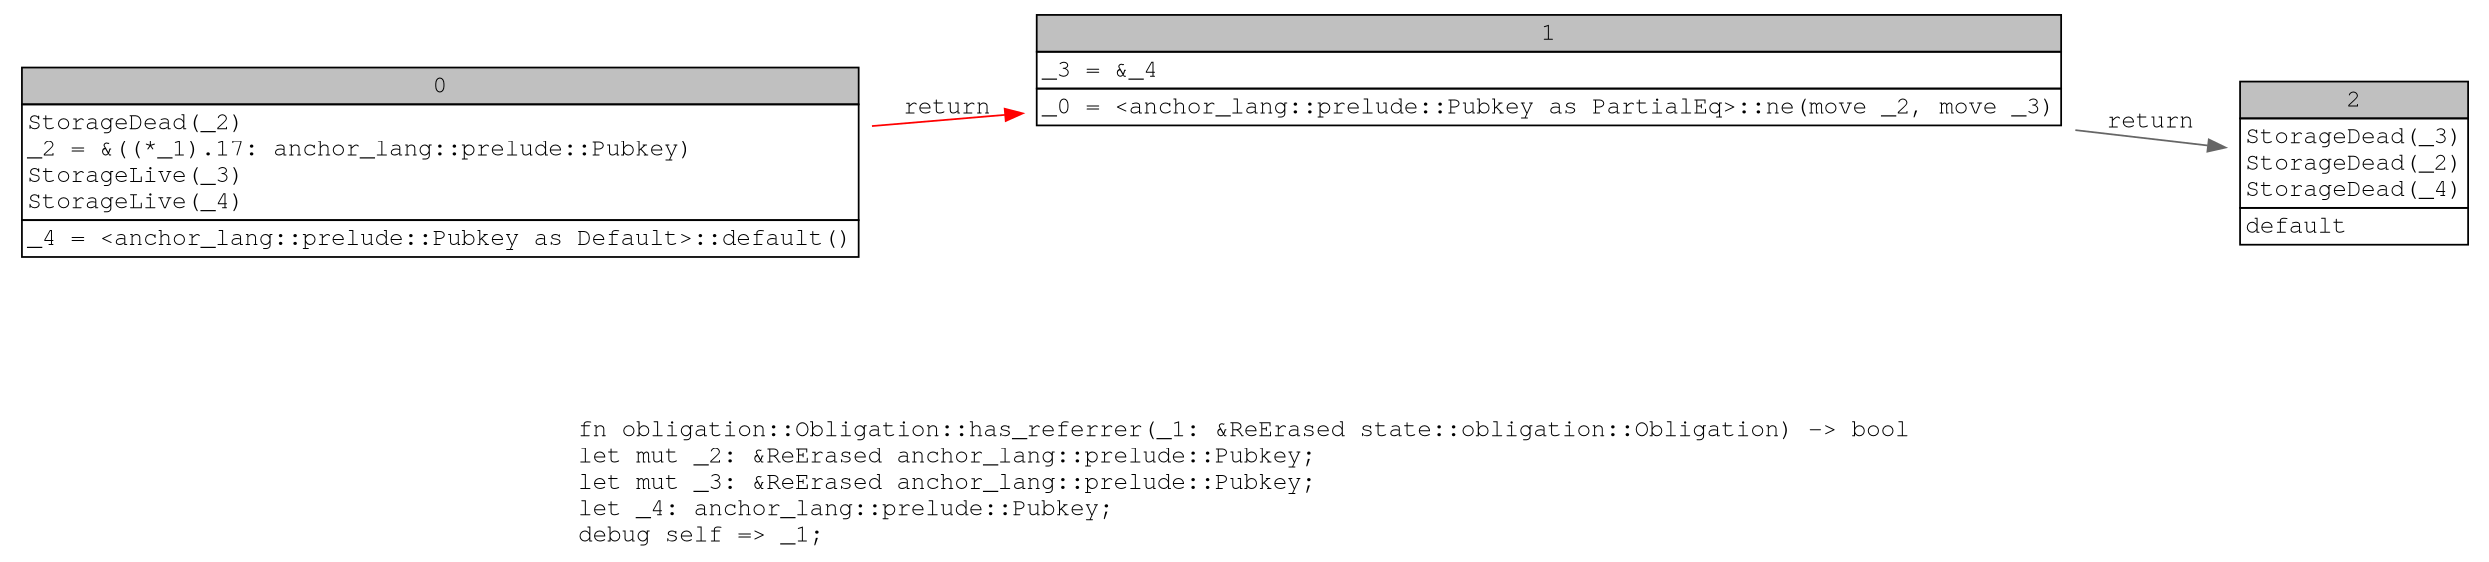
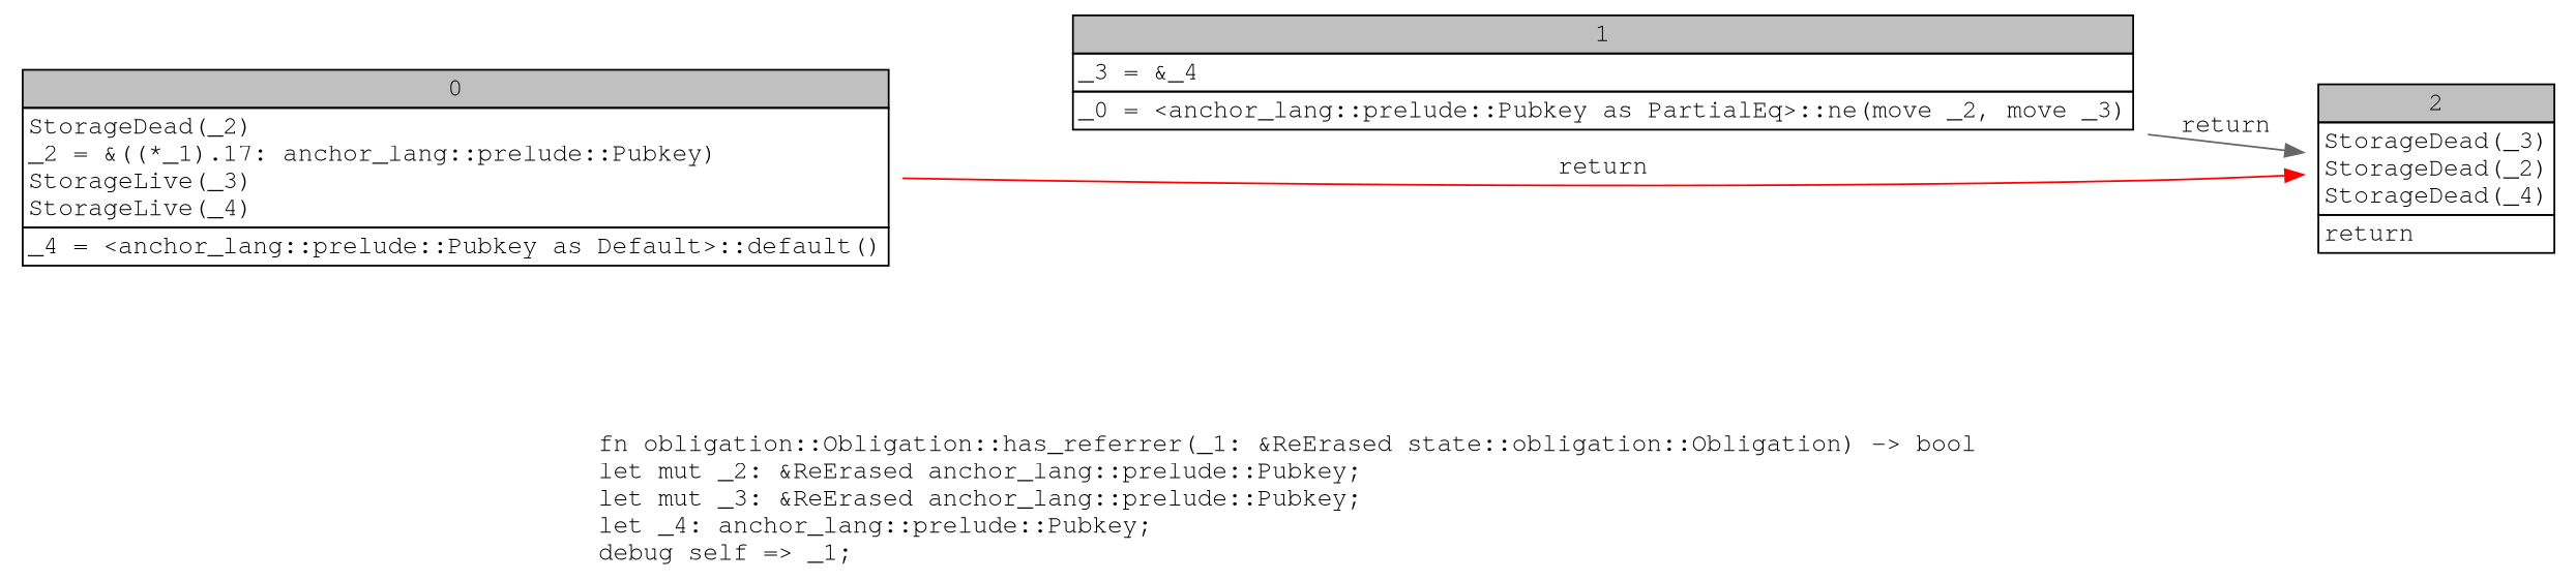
  digraph {
    fontname="Courier, monospace"
    label=<fn obligation::Obligation::has_referrer(_1: &amp;ReErased state::obligation::Obligation) -&gt; bool<br align="left"/>let mut _2: &amp;ReErased anchor_lang::prelude::Pubkey;<br align="left"/>let mut _3: &amp;ReErased anchor_lang::prelude::Pubkey;<br align="left"/>let _4: anchor_lang::prelude::Pubkey;<br align="left"/>debug self =&gt; _1;<br align="left"/>>
    rankdir=LR
    node [fontname="Courier, monospace" shape=none]
    edge [fontname="Courier, monospace"]
    n1 [label=<<table border="0" cellborder="1" cellspacing="0"><tr><td bgcolor="gray" align="center" colspan="1">0</td></tr><tr><td align="left" balign="left">StorageDead(_2)<br/>_2 = &amp;((*_1).17: anchor_lang::prelude::Pubkey)<br/>StorageLive(_3)<br/>StorageLive(_4)<br/></td></tr><tr><td align="left">_4 = &lt;anchor_lang::prelude::Pubkey as Default&gt;::default()</td></tr></table>>]
    n2 [label=<<table border="0" cellborder="1" cellspacing="0"><tr><td bgcolor="gray" align="center" colspan="1">1</td></tr><tr><td align="left" balign="left">_3 = &amp;_4<br/></td></tr><tr><td align="left">_0 = &lt;anchor_lang::prelude::Pubkey as PartialEq&gt;::ne(move _2, move _3)</td></tr></table>>]
-   n3 [label=<<table border="0" cellborder="1" cellspacing="0"><tr><td bgcolor="gray" align="center" colspan="1">2</td></tr><tr><td align="left" balign="left">StorageDead(_3)<br/>StorageDead(_2)<br/>StorageDead(_4)<br/></td></tr><tr><td align="left">default</td></tr></table>>]
-   n1 -> n2 [color=red label=return]
+   n3 [label=<<table border="0" cellborder="1" cellspacing="0"><tr><td bgcolor="gray" align="center" colspan="1">2</td></tr><tr><td align="left" balign="left">StorageDead(_3)<br/>StorageDead(_2)<br/>StorageDead(_4)<br/></td></tr><tr><td align="left">return</td></tr></table>>]
+   n1 -> n3 [color=red label=return]
    n2 -> n3 [color=gray40 label=return]
  }
